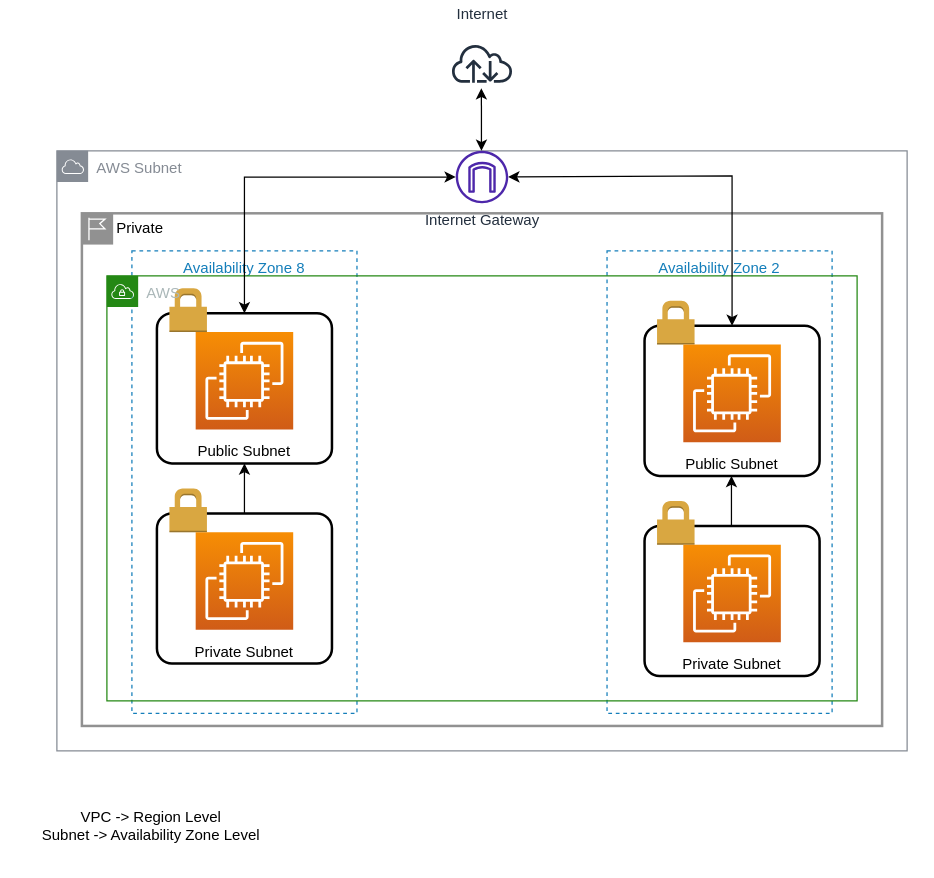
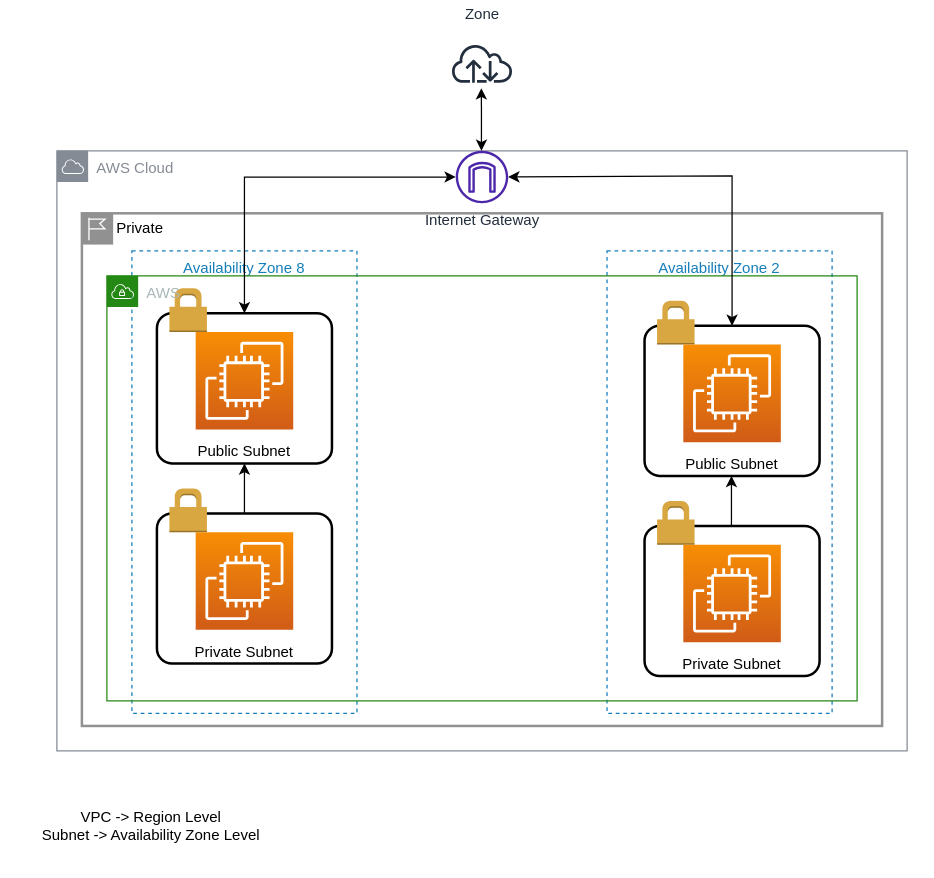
  <mxCell id="0" />
  <mxCell id="1" parent="0" />
  <mxCell id="2" value="VPC -&amp;gt; Region Level&lt;br&gt;Subnet -&amp;gt; Availability Zone Level&lt;br&gt;" style="text;html=1;align=center;verticalAlign=middle;resizable=0;points=[];autosize=1;strokeColor=none;fillColor=none;" parent="1" vertex="1"><mxGeometry x="20" y="640" width="200" height="40" as="geometry" /></mxCell>
- <mxCell id="3" value="AWS Subnet" style="sketch=0;outlineConnect=0;gradientColor=none;html=1;whiteSpace=wrap;fontSize=12;fontStyle=0;shape=mxgraph.aws4.group;grIcon=mxgraph.aws4.group_aws_cloud;strokeColor=#858B94;fillColor=none;verticalAlign=top;align=left;spacingLeft=30;fontColor=#858B94;dashed=0;" parent="1" vertex="1"><mxGeometry x="45" y="120" width="680" height="480" as="geometry" /></mxCell>
+ <mxCell id="3" value="AWS Cloud" style="sketch=0;outlineConnect=0;gradientColor=none;html=1;whiteSpace=wrap;fontSize=12;fontStyle=0;shape=mxgraph.aws4.group;grIcon=mxgraph.aws4.group_aws_cloud;strokeColor=#858B94;fillColor=none;verticalAlign=top;align=left;spacingLeft=30;fontColor=#858B94;dashed=0;" parent="1" vertex="1"><mxGeometry x="45" y="120" width="680" height="480" as="geometry" /></mxCell>
  <mxCell id="4" value="Private" style="shape=mxgraph.ibm.box;prType=region;fontStyle=0;verticalAlign=top;align=left;spacingLeft=32;spacingTop=4;fillColor=none;rounded=0;whiteSpace=wrap;html=1;strokeColor=#919191;strokeWidth=2;dashed=0;container=1;spacing=-4;collapsible=0;expand=0;recursiveResize=0;" parent="1" vertex="1"><mxGeometry x="65" y="170" width="640" height="410" as="geometry" /></mxCell>
  <mxCell id="5" value="Availability Zone 8" style="fillColor=none;strokeColor=#147EBA;dashed=1;verticalAlign=top;fontStyle=0;fontColor=#147EBA;" parent="4" vertex="1"><mxGeometry x="40" y="30" width="180" height="370" as="geometry" /></mxCell>
  <mxCell id="6" value="Availability Zone 2" style="fillColor=none;strokeColor=#147EBA;dashed=1;verticalAlign=top;fontStyle=0;fontColor=#147EBA;" parent="4" vertex="1"><mxGeometry x="420" y="30" width="180" height="370" as="geometry" /></mxCell>
  <mxCell id="7" value="Public Subnet" style="rounded=1;arcSize=10;dashed=0;fillColor=none;gradientColor=none;strokeWidth=2;dashPattern=12 12;sketch=0;fillStyle=solid;fontColor=default;verticalAlign=bottom;" parent="4" vertex="1"><mxGeometry x="60" y="80" width="140" height="120" as="geometry" /></mxCell>
  <mxCell id="8" value="" style="dashed=0;html=1;shape=mxgraph.aws3.permissions;fillColor=#D9A741;gradientColor=none;dashed=0;dashPattern=12 12;sketch=0;fillStyle=solid;strokeWidth=100;fontColor=default;" parent="4" vertex="1"><mxGeometry x="70" y="60" width="30" height="35" as="geometry" /></mxCell>
  <mxCell id="9" value="Private Subnet" style="rounded=1;arcSize=10;dashed=0;fillColor=none;gradientColor=none;strokeWidth=2;dashPattern=12 12;sketch=0;fillStyle=solid;fontColor=default;verticalAlign=bottom;" parent="4" vertex="1"><mxGeometry x="60" y="240" width="140" height="120" as="geometry" /></mxCell>
  <mxCell id="10" value="" style="dashed=0;html=1;shape=mxgraph.aws3.permissions;fillColor=#D9A741;gradientColor=none;dashed=0;dashPattern=12 12;sketch=0;fillStyle=solid;strokeWidth=100;fontColor=default;" parent="4" vertex="1"><mxGeometry x="70" y="220" width="30" height="35" as="geometry" /></mxCell>
  <mxCell id="11" value="" style="sketch=0;points=[[0,0,0],[0.25,0,0],[0.5,0,0],[0.75,0,0],[1,0,0],[0,1,0],[0.25,1,0],[0.5,1,0],[0.75,1,0],[1,1,0],[0,0.25,0],[0,0.5,0],[0,0.75,0],[1,0.25,0],[1,0.5,0],[1,0.75,0]];outlineConnect=0;fontColor=#232F3E;gradientColor=#F78E04;gradientDirection=north;fillColor=#D05C17;strokeColor=#ffffff;dashed=0;verticalLabelPosition=bottom;verticalAlign=top;align=center;html=1;fontSize=12;fontStyle=0;aspect=fixed;shape=mxgraph.aws4.resourceIcon;resIcon=mxgraph.aws4.ec2;dashPattern=12 12;fillStyle=solid;strokeWidth=100;" parent="4" vertex="1"><mxGeometry x="91" y="95" width="78" height="78" as="geometry" /></mxCell>
  <mxCell id="12" value="" style="sketch=0;points=[[0,0,0],[0.25,0,0],[0.5,0,0],[0.75,0,0],[1,0,0],[0,1,0],[0.25,1,0],[0.5,1,0],[0.75,1,0],[1,1,0],[0,0.25,0],[0,0.5,0],[0,0.75,0],[1,0.25,0],[1,0.5,0],[1,0.75,0]];outlineConnect=0;fontColor=#232F3E;gradientColor=#F78E04;gradientDirection=north;fillColor=#D05C17;strokeColor=#ffffff;dashed=0;verticalLabelPosition=bottom;verticalAlign=top;align=center;html=1;fontSize=12;fontStyle=0;aspect=fixed;shape=mxgraph.aws4.resourceIcon;resIcon=mxgraph.aws4.ec2;dashPattern=12 12;fillStyle=solid;strokeWidth=100;" parent="4" vertex="1"><mxGeometry x="91" y="255" width="78" height="78" as="geometry" /></mxCell>
  <mxCell id="13" value="" style="endArrow=classic;html=1;rounded=0;exitX=0.5;exitY=0;exitDx=0;exitDy=0;entryX=0.5;entryY=1;entryDx=0;entryDy=0;" edge="1" parent="4" source="9" target="7"><mxGeometry width="50" height="50" relative="1" as="geometry"><mxPoint x="150" y="240" as="sourcePoint" /><mxPoint x="200" y="190" as="targetPoint" /></mxGeometry></mxCell>
  <mxCell id="14" value="AWS" style="points=[[0,0],[0.25,0],[0.5,0],[0.75,0],[1,0],[1,0.25],[1,0.5],[1,0.75],[1,1],[0.75,1],[0.5,1],[0.25,1],[0,1],[0,0.75],[0,0.5],[0,0.25]];outlineConnect=0;gradientColor=none;html=1;whiteSpace=wrap;fontSize=12;fontStyle=0;container=1;pointerEvents=0;collapsible=0;recursiveResize=0;shape=mxgraph.aws4.group;grIcon=mxgraph.aws4.group_vpc;strokeColor=#248814;fillColor=none;verticalAlign=top;align=left;spacingLeft=30;fontColor=#AAB7B8;dashed=0;" parent="1" vertex="1"><mxGeometry x="85" y="220" width="600" height="340" as="geometry" /></mxCell>
  <mxCell id="15" value="Private Subnet" style="rounded=1;arcSize=10;dashed=0;fillColor=none;gradientColor=none;strokeWidth=2;dashPattern=12 12;sketch=0;fillStyle=solid;fontColor=default;verticalAlign=bottom;" parent="14" vertex="1"><mxGeometry x="430" y="200" width="140" height="120" as="geometry" /></mxCell>
  <mxCell id="16" value="" style="dashed=0;html=1;shape=mxgraph.aws3.permissions;fillColor=#D9A741;gradientColor=none;dashed=0;dashPattern=12 12;sketch=0;fillStyle=solid;strokeWidth=100;fontColor=default;" parent="14" vertex="1"><mxGeometry x="440" y="180" width="30" height="35" as="geometry" /></mxCell>
  <mxCell id="17" value="Public Subnet" style="rounded=1;arcSize=10;dashed=0;fillColor=none;gradientColor=none;strokeWidth=2;dashPattern=12 12;sketch=0;fillStyle=solid;fontColor=default;verticalAlign=bottom;" parent="14" vertex="1"><mxGeometry x="430" y="40" width="140" height="120" as="geometry" /></mxCell>
  <mxCell id="18" value="" style="dashed=0;html=1;shape=mxgraph.aws3.permissions;fillColor=#D9A741;gradientColor=none;dashed=0;dashPattern=12 12;sketch=0;fillStyle=solid;strokeWidth=100;fontColor=default;" parent="14" vertex="1"><mxGeometry x="440" y="20" width="30" height="35" as="geometry" /></mxCell>
  <mxCell id="19" value="" style="sketch=0;points=[[0,0,0],[0.25,0,0],[0.5,0,0],[0.75,0,0],[1,0,0],[0,1,0],[0.25,1,0],[0.5,1,0],[0.75,1,0],[1,1,0],[0,0.25,0],[0,0.5,0],[0,0.75,0],[1,0.25,0],[1,0.5,0],[1,0.75,0]];outlineConnect=0;fontColor=#232F3E;gradientColor=#F78E04;gradientDirection=north;fillColor=#D05C17;strokeColor=#ffffff;dashed=0;verticalLabelPosition=bottom;verticalAlign=top;align=center;html=1;fontSize=12;fontStyle=0;aspect=fixed;shape=mxgraph.aws4.resourceIcon;resIcon=mxgraph.aws4.ec2;dashPattern=12 12;fillStyle=solid;strokeWidth=100;" parent="14" vertex="1"><mxGeometry x="461" y="215" width="78" height="78" as="geometry" /></mxCell>
  <mxCell id="20" value="" style="sketch=0;points=[[0,0,0],[0.25,0,0],[0.5,0,0],[0.75,0,0],[1,0,0],[0,1,0],[0.25,1,0],[0.5,1,0],[0.75,1,0],[1,1,0],[0,0.25,0],[0,0.5,0],[0,0.75,0],[1,0.25,0],[1,0.5,0],[1,0.75,0]];outlineConnect=0;fontColor=#232F3E;gradientColor=#F78E04;gradientDirection=north;fillColor=#D05C17;strokeColor=#ffffff;dashed=0;verticalLabelPosition=bottom;verticalAlign=top;align=center;html=1;fontSize=12;fontStyle=0;aspect=fixed;shape=mxgraph.aws4.resourceIcon;resIcon=mxgraph.aws4.ec2;dashPattern=12 12;fillStyle=solid;strokeWidth=100;" parent="14" vertex="1"><mxGeometry x="461" y="55" width="78" height="78" as="geometry" /></mxCell>
  <mxCell id="21" value="" style="endArrow=classic;html=1;rounded=0;exitX=0.5;exitY=0;exitDx=0;exitDy=0;entryX=0.5;entryY=1;entryDx=0;entryDy=0;" edge="1" parent="14"><mxGeometry width="50" height="50" relative="1" as="geometry"><mxPoint x="499.5" y="200" as="sourcePoint" /><mxPoint x="499.5" y="160" as="targetPoint" /></mxGeometry></mxCell>
  <mxCell id="22" value="Internet Gateway" style="sketch=0;outlineConnect=0;fontColor=#232F3E;gradientColor=none;fillColor=#4D27AA;strokeColor=none;dashed=0;verticalLabelPosition=bottom;verticalAlign=top;align=center;html=1;fontSize=12;fontStyle=0;aspect=fixed;pointerEvents=1;shape=mxgraph.aws4.internet_gateway;" parent="1" vertex="1"><mxGeometry x="364" y="120" width="42" height="42" as="geometry" /></mxCell>
- <mxCell id="23" value="Internet" style="sketch=0;outlineConnect=0;fontColor=#232F3E;gradientColor=none;strokeColor=#232F3E;fillColor=none;dashed=0;verticalLabelPosition=top;verticalAlign=bottom;align=center;html=1;fontSize=12;fontStyle=0;aspect=fixed;shape=mxgraph.aws4.resourceIcon;resIcon=mxgraph.aws4.internet;horizontal=1;labelPosition=center;" vertex="1" parent="1"><mxGeometry x="355" y="20" width="60" height="60" as="geometry" /></mxCell>
+ <mxCell id="23" value="Zone" style="sketch=0;outlineConnect=0;fontColor=#232F3E;gradientColor=none;strokeColor=#232F3E;fillColor=none;dashed=0;verticalLabelPosition=top;verticalAlign=bottom;align=center;html=1;fontSize=12;fontStyle=0;aspect=fixed;shape=mxgraph.aws4.resourceIcon;resIcon=mxgraph.aws4.internet;horizontal=1;labelPosition=center;" vertex="1" parent="1"><mxGeometry x="355" y="20" width="60" height="60" as="geometry" /></mxCell>
  <mxCell id="24" value="" style="endArrow=classic;startArrow=classic;html=1;rounded=0;" edge="1" parent="1" source="3"><mxGeometry width="50" height="50" relative="1" as="geometry"><mxPoint x="384.5" y="110" as="sourcePoint" /><mxPoint x="384.5" y="70" as="targetPoint" /></mxGeometry></mxCell>
  <mxCell id="25" value="" style="endArrow=classic;html=1;rounded=0;exitX=0.5;exitY=0;exitDx=0;exitDy=0;startArrow=classic;startFill=1;" edge="1" parent="1" source="7" target="22"><mxGeometry width="50" height="50" relative="1" as="geometry"><mxPoint x="275" y="180" as="sourcePoint" /><mxPoint x="325" y="130" as="targetPoint" /><Array as="points"><mxPoint x="195" y="141" /></Array></mxGeometry></mxCell>
  <mxCell id="26" value="" style="endArrow=classic;html=1;rounded=0;exitX=0.5;exitY=0;exitDx=0;exitDy=0;startArrow=classic;startFill=1;" edge="1" parent="1" source="17" target="22"><mxGeometry width="50" height="50" relative="1" as="geometry"><mxPoint x="475" y="180" as="sourcePoint" /><mxPoint x="525" y="130" as="targetPoint" /><Array as="points"><mxPoint x="585" y="140" /></Array></mxGeometry></mxCell>
